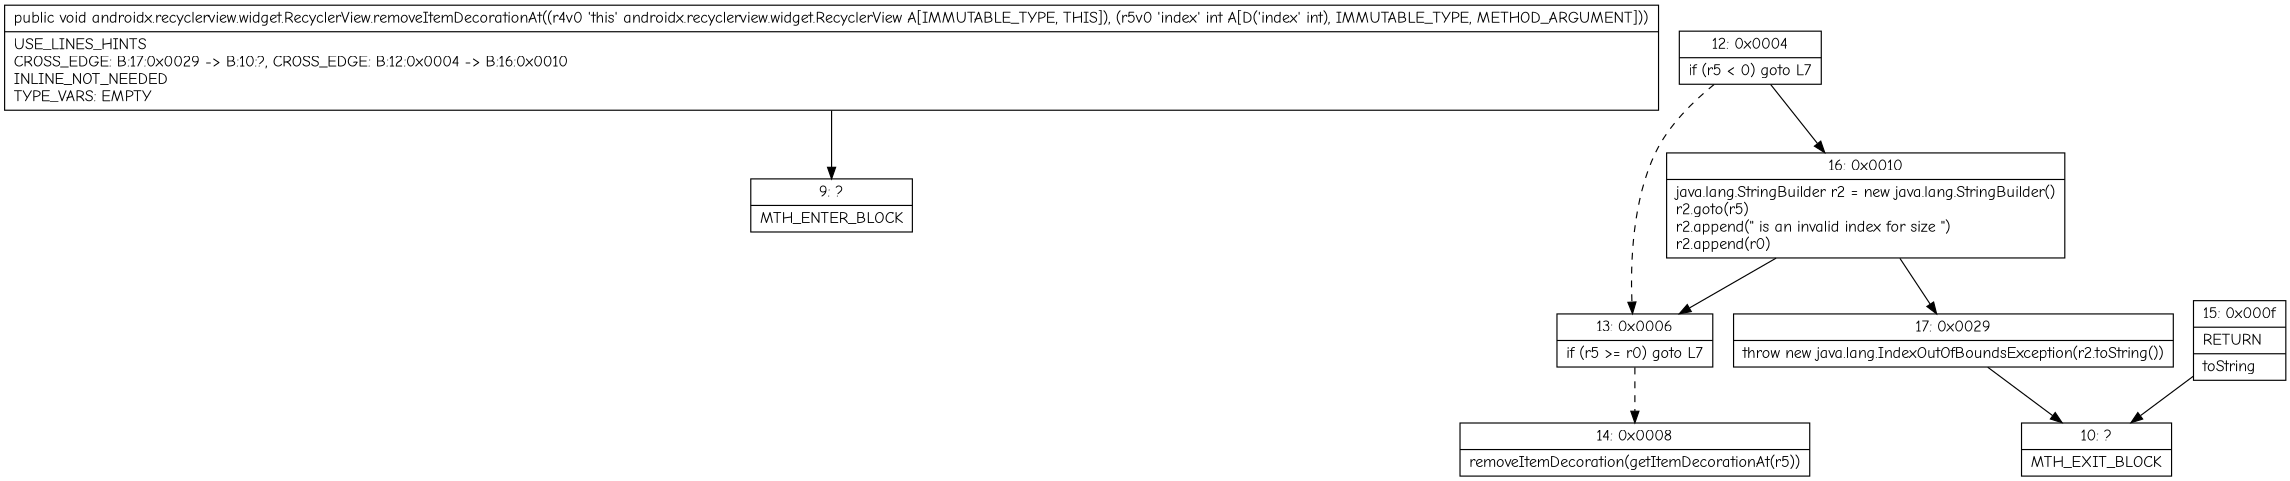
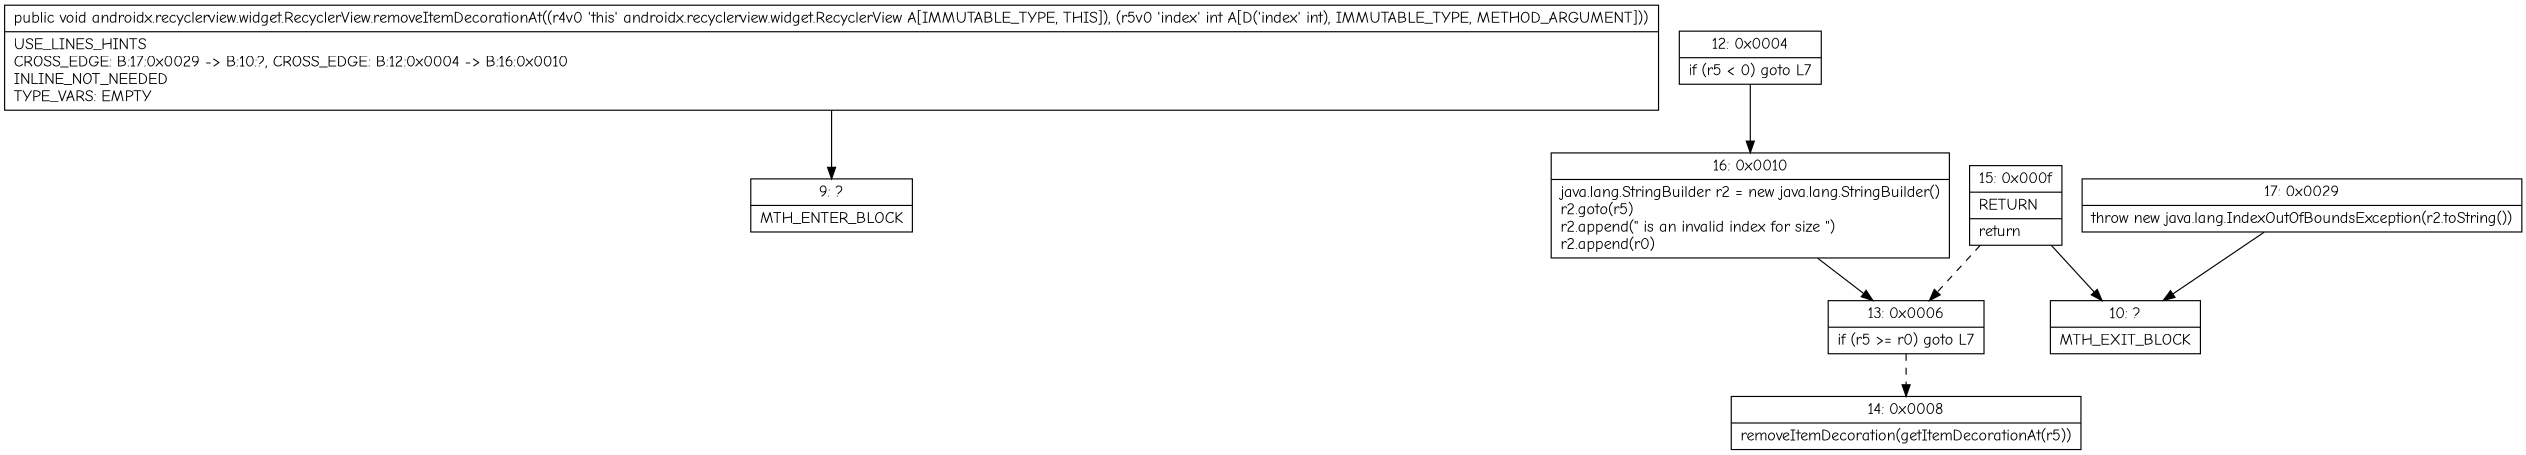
  digraph {
    fontname="Comic Neue"
    node [fontname="Comic Neue" shape=record]
    edge [fontname="Comic Neue"]
    n1 [label="{9\:\ ?|MTH_ENTER_BLOCK\l}"]
    n2 [label="{12\:\ 0x0004|if (r5 \< 0) goto L7\l}"]
    n3 [label="{13\:\ 0x0006|if (r5 \>= r0) goto L7\l}"]
    n4 [label="{16\:\ 0x0010|java.lang.StringBuilder r2 = new java.lang.StringBuilder()\lr2.goto(r5)\lr2.append(\" is an invalid index for size \")\lr2.append(r0)\l}"]
    n5 [label="{14\:\ 0x0008|removeItemDecoration(getItemDecorationAt(r5))\l}"]
    n6 [label="{17\:\ 0x0029|throw new java.lang.IndexOutOfBoundsException(r2.toString())\l}"]
-   n7 [label="{15\:\ 0x000f|RETURN\l|toString\l}"]
+   n7 [label="{15\:\ 0x000f|RETURN\l|return\l}"]
    n8 [label="{10\:\ ?|MTH_EXIT_BLOCK\l}"]
    n9 [label="{public void androidx.recyclerview.widget.RecyclerView.removeItemDecorationAt((r4v0 'this' androidx.recyclerview.widget.RecyclerView A[IMMUTABLE_TYPE, THIS]), (r5v0 'index' int A[D('index' int), IMMUTABLE_TYPE, METHOD_ARGUMENT]))  | USE_LINES_HINTS\lCROSS_EDGE: B:17:0x0029 \-\> B:10:?, CROSS_EDGE: B:12:0x0004 \-\> B:16:0x0010\lINLINE_NOT_NEEDED\lTYPE_VARS: EMPTY\l}"]
-   n2 -> n3 [style=dashed]
+   n7 -> n3 [style=dashed]
    n2 -> n4
    n3 -> n5 [style=dashed]
    n4 -> n3
-   n4 -> n6
    n6 -> n8
    n7 -> n8
    n9 -> n1
  }
